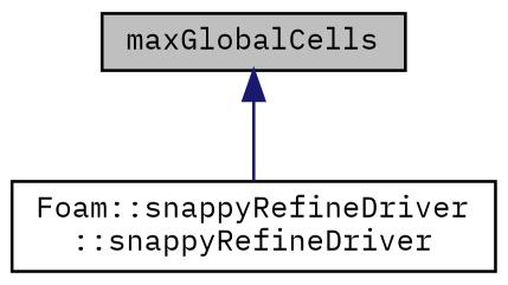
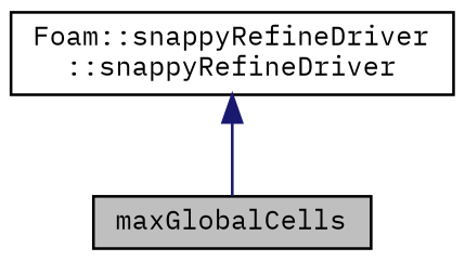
  digraph {
    rankdir=TB
    fontname="IBM Plex Mono"
    node [color=black fontname="IBM Plex Mono" fontsize=10 shape=record]
    n1 [fillcolor=grey75 fontcolor=black height=0.2 label=maxGlobalCells style=filled width=0.4]
    n2 [height=0.2 label="Foam::snappyRefineDriver\l::snappyRefineDriver" width=0.4]
-   n1 -> n2 [color=midnightblue dir=back fontname="IBM Plex Mono" fontsize=10 labelfontname=Helvetica labelfontsize=10 style=solid]
+   n2 -> n1 [color=midnightblue dir=back fontname="IBM Plex Mono" fontsize=10 labelfontname=Helvetica labelfontsize=10 style=solid]
  }
